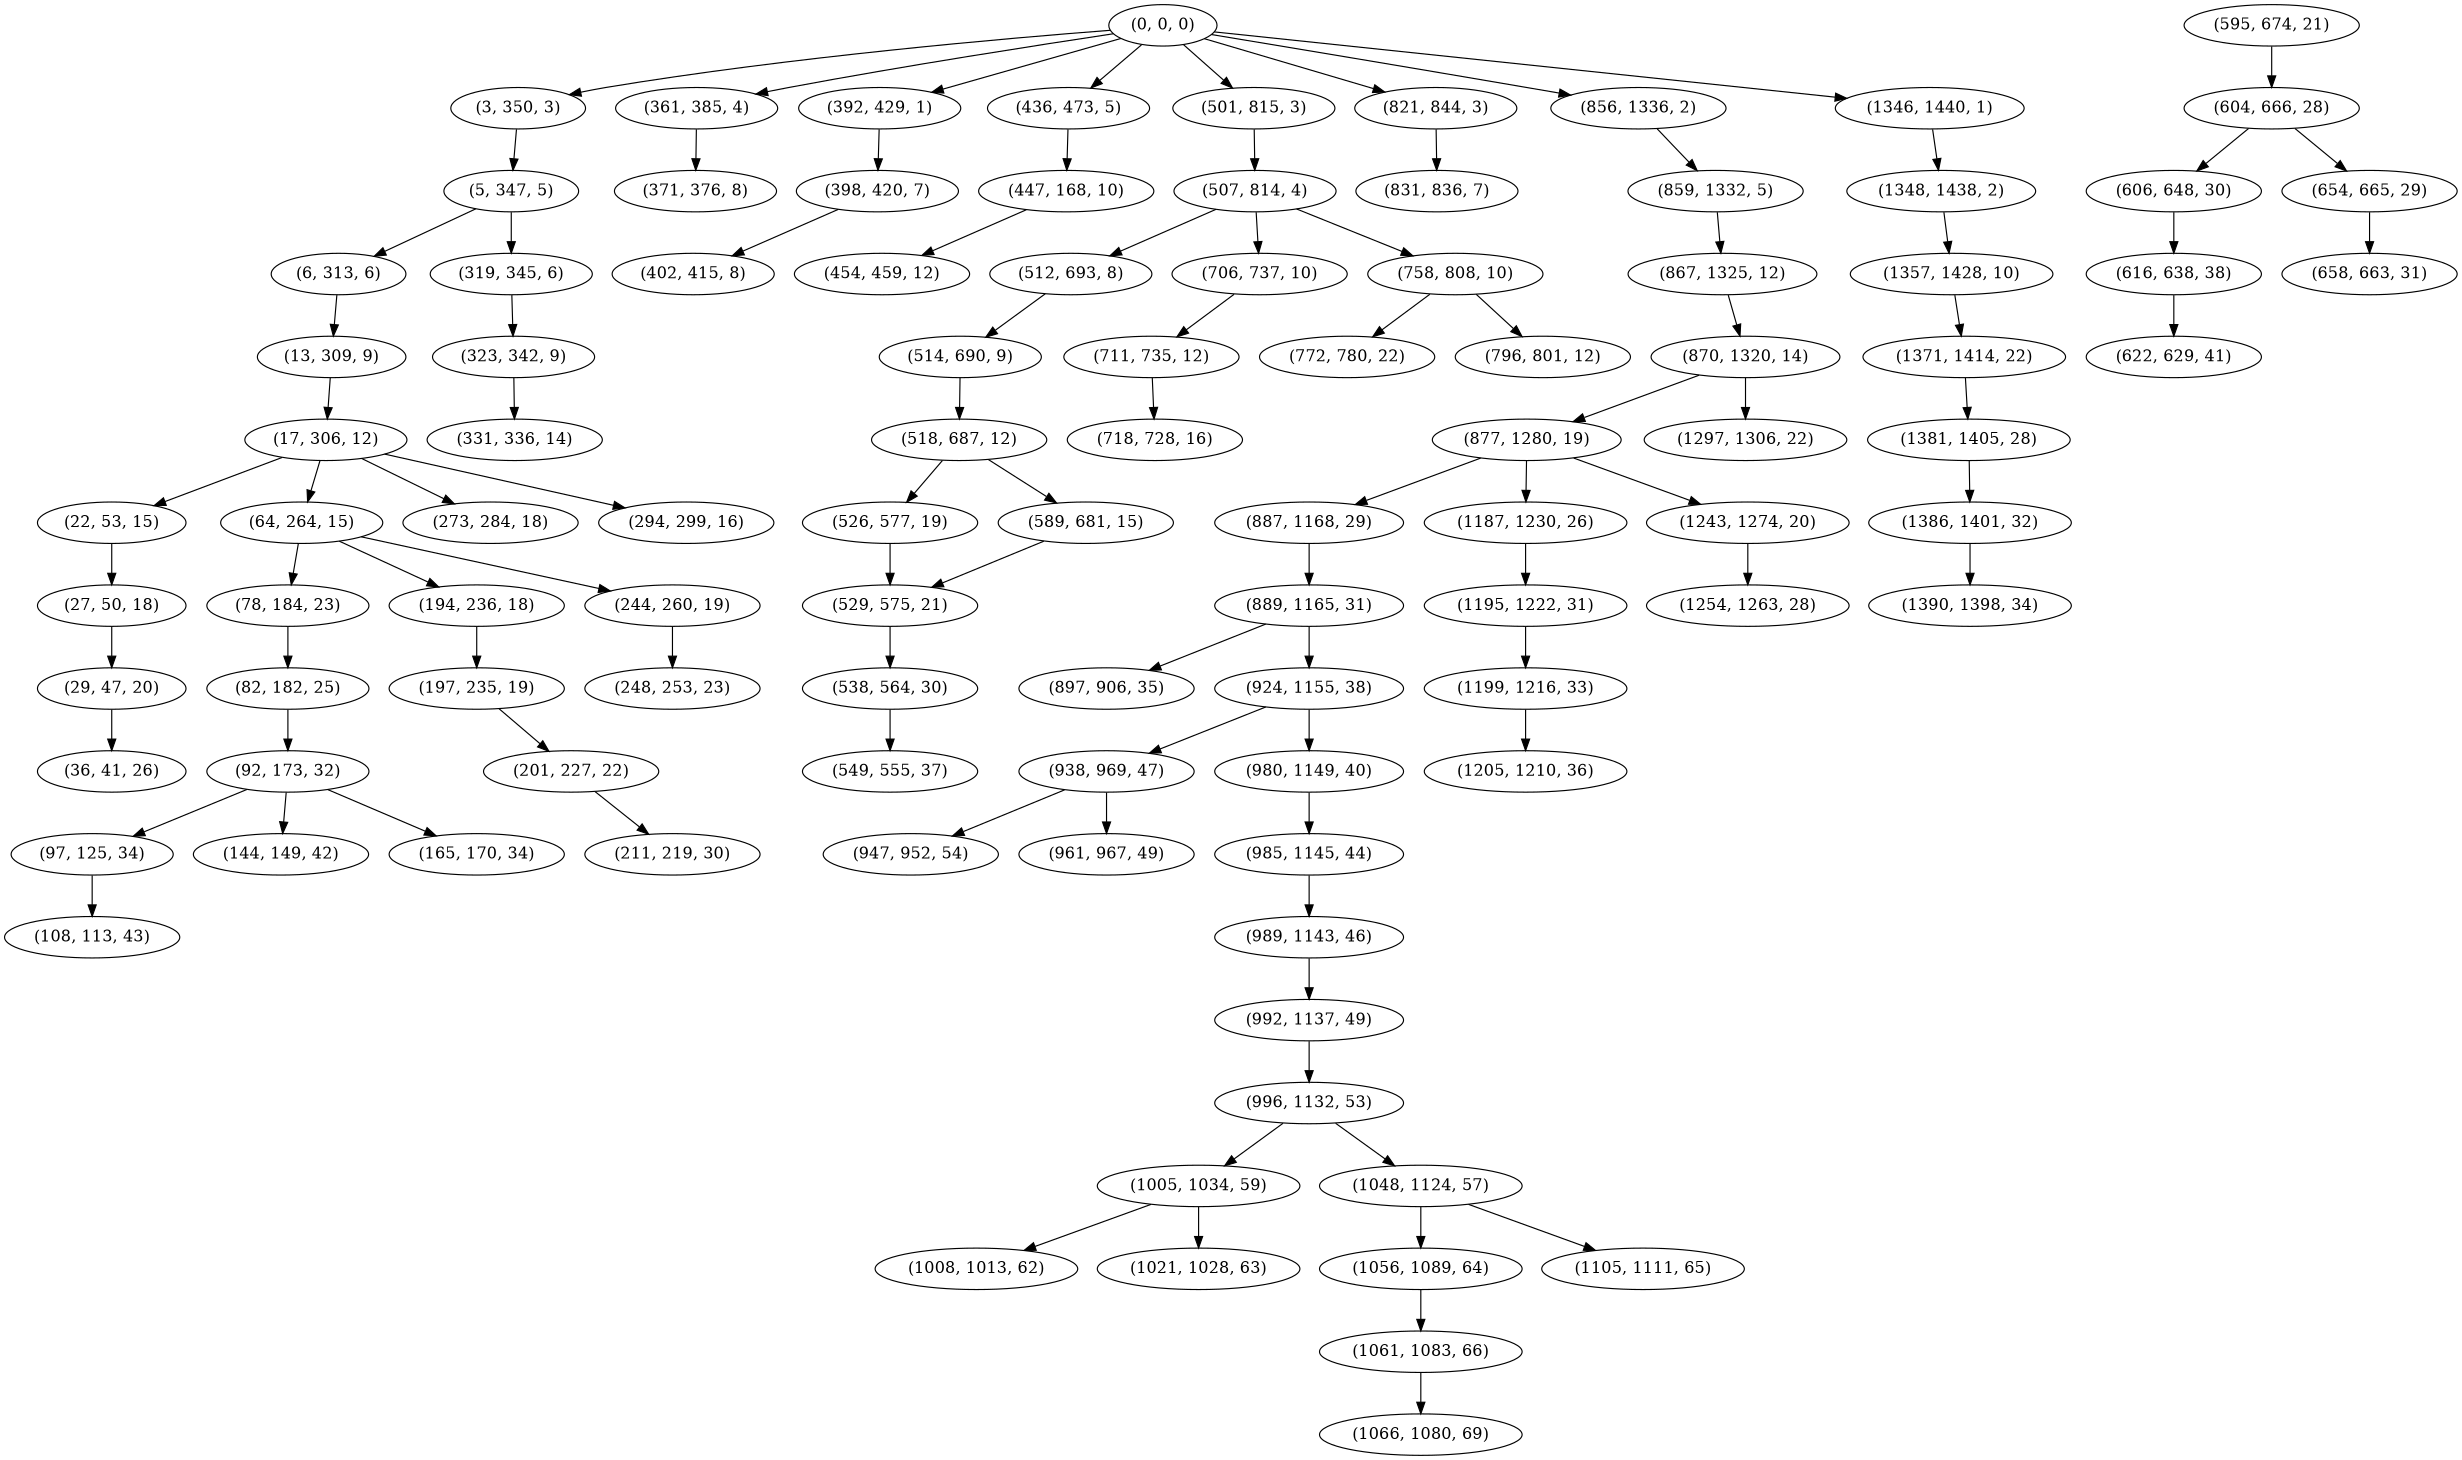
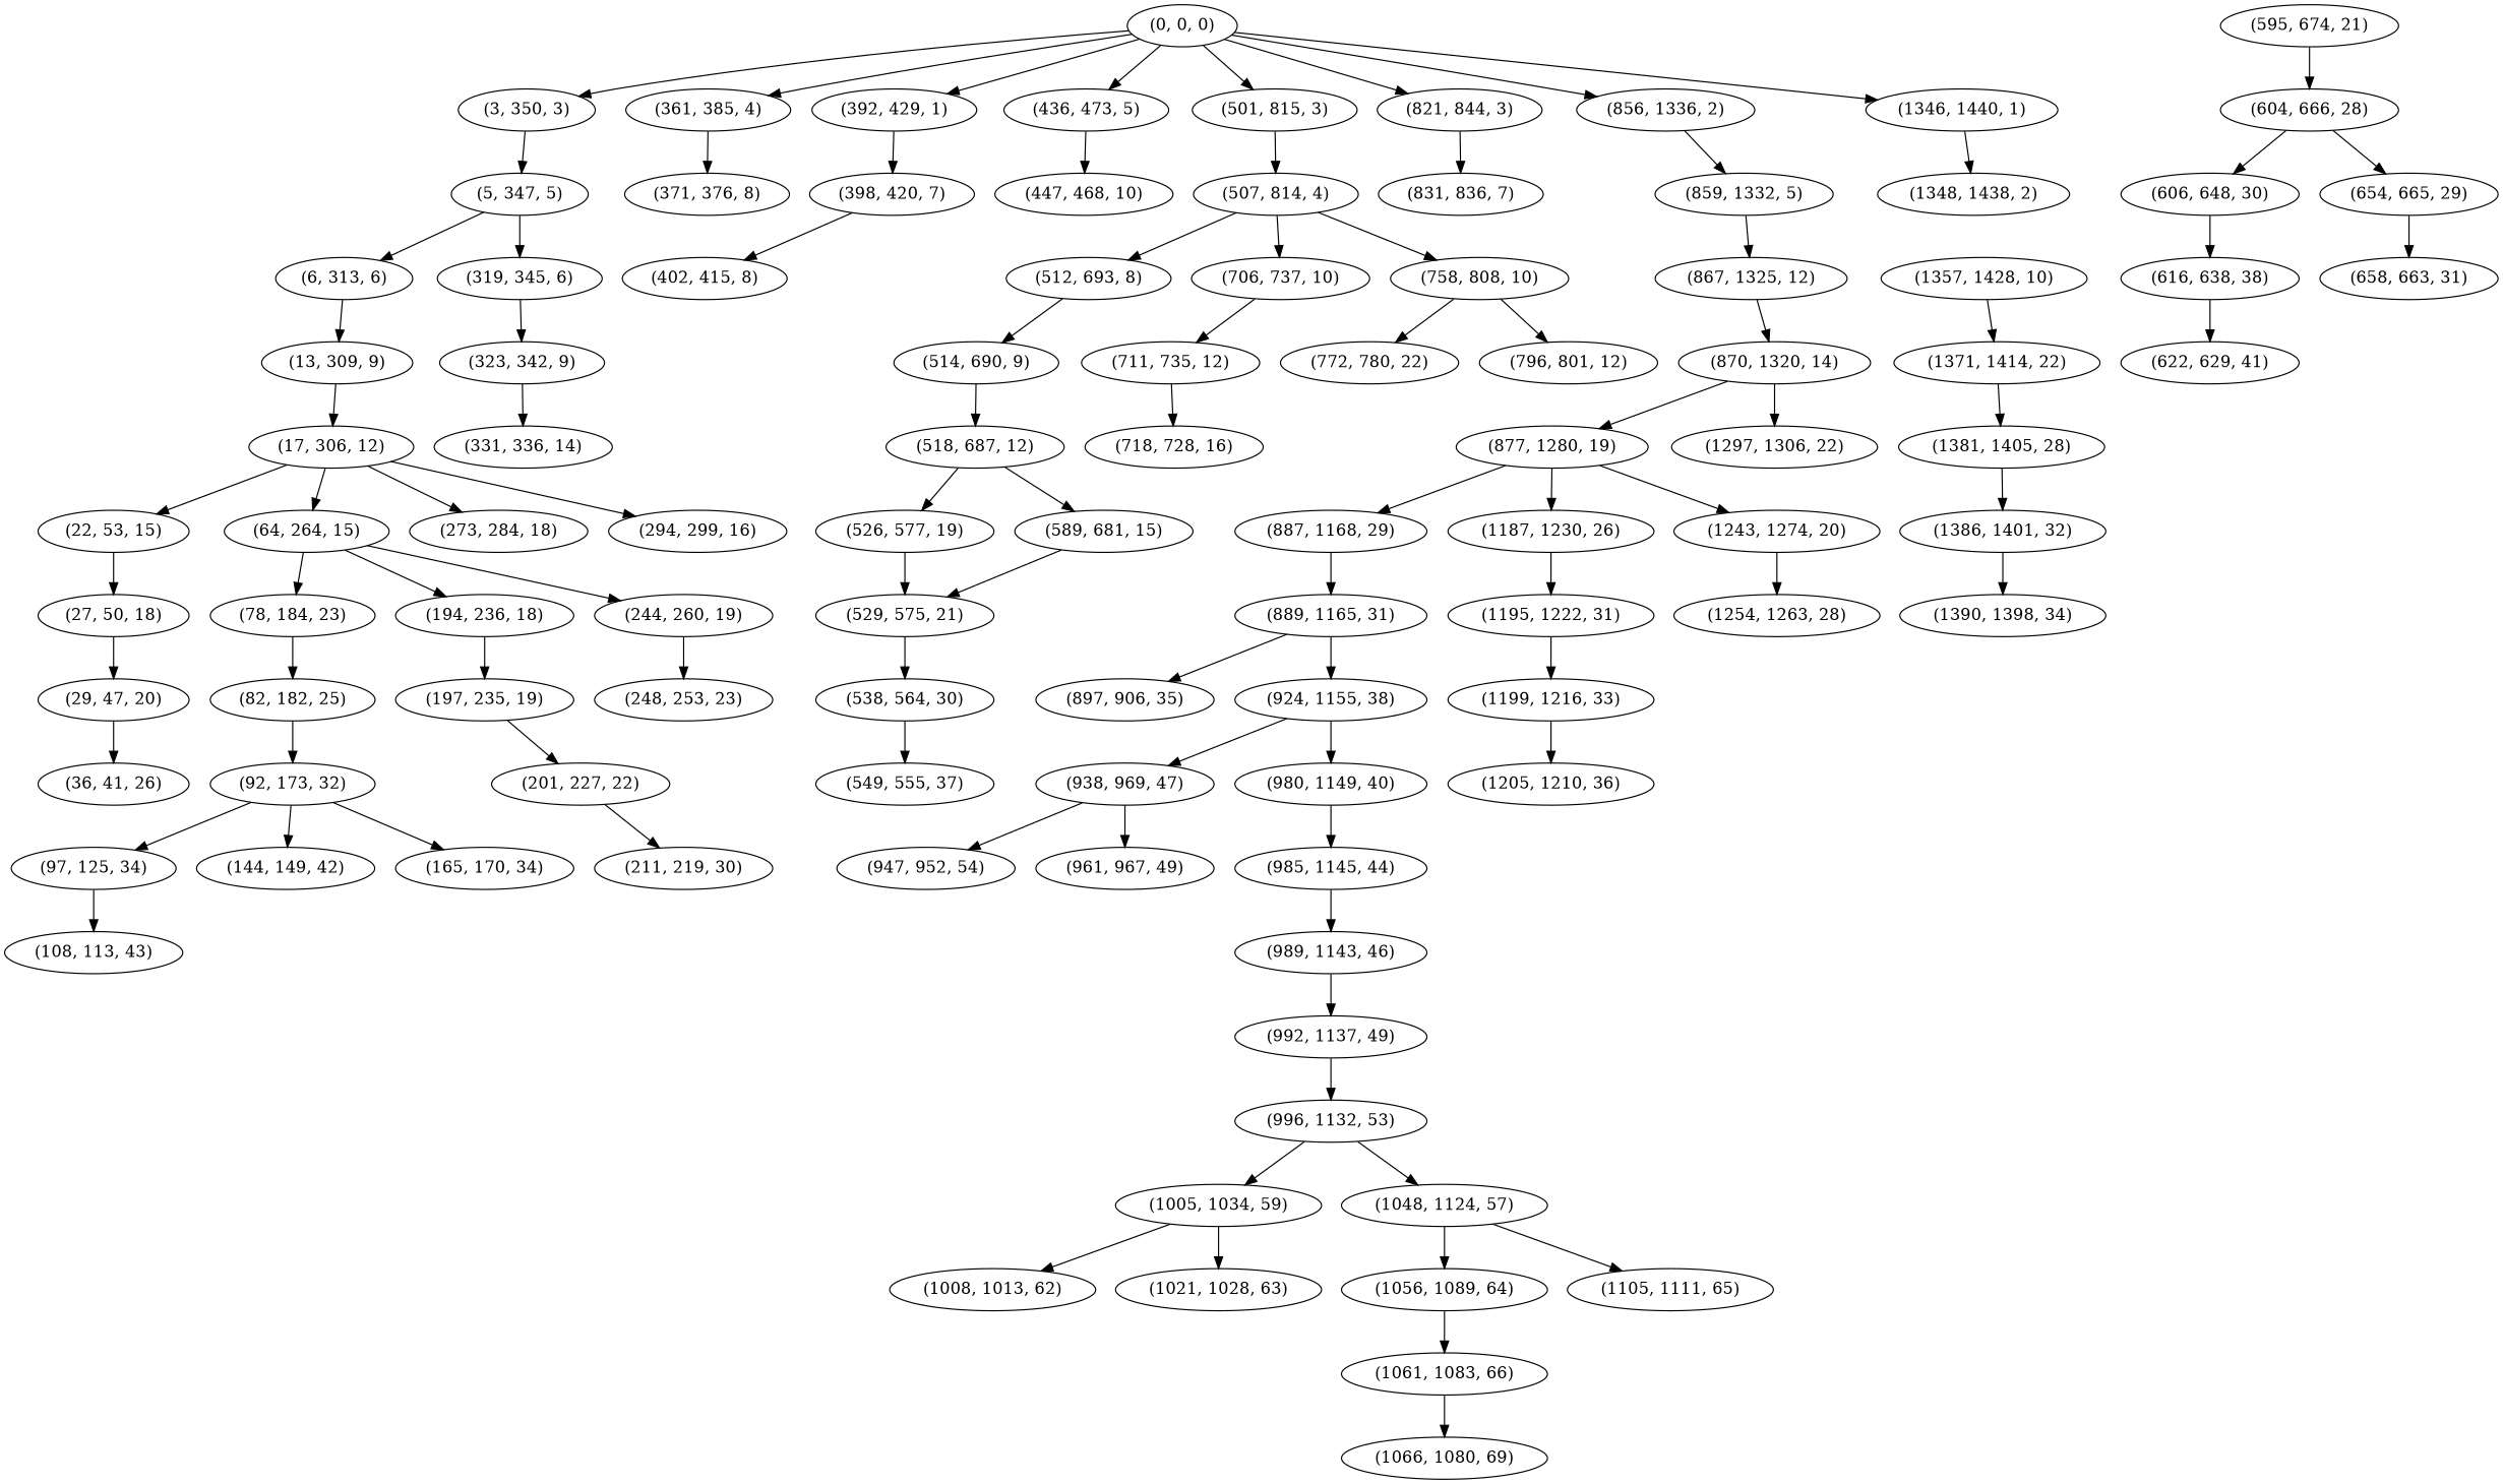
  digraph {
    "(0, 0, 0)"
    "(3, 350, 3)"
    "(361, 385, 4)"
    "(392, 429, 1)"
    "(436, 473, 5)"
    "(501, 815, 3)"
    "(821, 844, 3)"
    "(856, 1336, 2)"
    "(1346, 1440, 1)"
    "(5, 347, 5)"
    "(371, 376, 8)"
    "(398, 420, 7)"
-   "(447, 468, 10)" [label="(447, 168, 10)"]
+   "(447, 468, 10)"
    "(507, 814, 4)"
    "(831, 836, 7)"
    "(859, 1332, 5)"
    "(1348, 1438, 2)"
    "(6, 313, 6)"
    "(319, 345, 6)"
    "(13, 309, 9)"
    "(323, 342, 9)"
    "(17, 306, 12)"
    "(22, 53, 15)"
    "(64, 264, 15)"
    "(273, 284, 18)"
    "(294, 299, 16)"
    "(27, 50, 18)"
    "(78, 184, 23)"
    "(194, 236, 18)"
    "(244, 260, 19)"
    "(29, 47, 20)"
    "(36, 41, 26)"
    "(82, 182, 25)"
    "(197, 235, 19)"
    "(248, 253, 23)"
    "(92, 173, 32)"
    n37 [label="(97, 125, 34)"]
    "(144, 149, 42)"
    "(165, 170, 34)"
    "(108, 113, 43)"
    "(201, 227, 22)"
    "(211, 219, 30)"
    "(331, 336, 14)"
    "(402, 415, 8)"
-   "(454, 459, 12)"
    "(512, 693, 8)"
    "(706, 737, 10)"
    "(758, 808, 10)"
    "(514, 690, 9)"
    "(711, 735, 12)"
    "(772, 780, 22)"
    "(796, 801, 12)"
    "(518, 687, 12)"
    "(526, 577, 19)"
    "(589, 681, 15)"
    "(529, 575, 21)"
    "(538, 564, 30)"
    "(549, 555, 37)"
    "(595, 674, 21)"
    "(604, 666, 28)"
    "(606, 648, 30)"
    "(654, 665, 29)"
    "(616, 638, 38)"
    "(658, 663, 31)"
    "(622, 629, 41)"
    "(718, 728, 16)"
    "(867, 1325, 12)"
    "(870, 1320, 14)"
    "(877, 1280, 19)"
    "(1297, 1306, 22)"
    "(887, 1168, 29)"
    "(1187, 1230, 26)"
    "(1243, 1274, 20)"
    "(889, 1165, 31)"
    "(1195, 1222, 31)"
    "(1254, 1263, 28)"
    "(897, 906, 35)"
    "(924, 1155, 38)"
    "(938, 969, 47)"
    "(980, 1149, 40)"
    "(947, 952, 54)"
    "(961, 967, 49)"
    "(985, 1145, 44)"
    "(989, 1143, 46)"
    "(992, 1137, 49)"
    "(996, 1132, 53)"
    "(1005, 1034, 59)"
    "(1048, 1124, 57)"
    "(1008, 1013, 62)"
    "(1021, 1028, 63)"
    "(1056, 1089, 64)"
    "(1105, 1111, 65)"
    "(1061, 1083, 66)"
    "(1066, 1080, 69)"
    "(1199, 1216, 33)"
    "(1205, 1210, 36)"
    "(1357, 1428, 10)"
    "(1371, 1414, 22)"
    "(1381, 1405, 28)"
    "(1386, 1401, 32)"
    "(1390, 1398, 34)"
    "(0, 0, 0)" -> "(3, 350, 3)"
    "(0, 0, 0)" -> "(361, 385, 4)"
    "(0, 0, 0)" -> "(392, 429, 1)"
    "(0, 0, 0)" -> "(436, 473, 5)"
    "(0, 0, 0)" -> "(501, 815, 3)"
    "(0, 0, 0)" -> "(821, 844, 3)"
    "(0, 0, 0)" -> "(856, 1336, 2)"
    "(0, 0, 0)" -> "(1346, 1440, 1)"
    "(3, 350, 3)" -> "(5, 347, 5)"
    "(361, 385, 4)" -> "(371, 376, 8)"
    "(392, 429, 1)" -> "(398, 420, 7)"
    "(436, 473, 5)" -> "(447, 468, 10)"
    "(501, 815, 3)" -> "(507, 814, 4)"
    "(821, 844, 3)" -> "(831, 836, 7)"
    "(856, 1336, 2)" -> "(859, 1332, 5)"
    "(1346, 1440, 1)" -> "(1348, 1438, 2)"
    "(5, 347, 5)" -> "(6, 313, 6)"
    "(5, 347, 5)" -> "(319, 345, 6)"
    "(398, 420, 7)" -> "(402, 415, 8)"
-   "(447, 468, 10)" -> "(454, 459, 12)"
    "(507, 814, 4)" -> "(512, 693, 8)"
    "(507, 814, 4)" -> "(706, 737, 10)"
    "(507, 814, 4)" -> "(758, 808, 10)"
    "(859, 1332, 5)" -> "(867, 1325, 12)"
-   "(1348, 1438, 2)" -> "(1357, 1428, 10)"
    "(6, 313, 6)" -> "(13, 309, 9)"
    "(319, 345, 6)" -> "(323, 342, 9)"
    "(13, 309, 9)" -> "(17, 306, 12)"
    "(323, 342, 9)" -> "(331, 336, 14)"
    "(17, 306, 12)" -> "(22, 53, 15)"
    "(17, 306, 12)" -> "(64, 264, 15)"
    "(17, 306, 12)" -> "(273, 284, 18)"
    "(17, 306, 12)" -> "(294, 299, 16)"
    "(22, 53, 15)" -> "(27, 50, 18)"
    "(64, 264, 15)" -> "(78, 184, 23)"
    "(64, 264, 15)" -> "(194, 236, 18)"
    "(64, 264, 15)" -> "(244, 260, 19)"
    "(27, 50, 18)" -> "(29, 47, 20)"
    "(78, 184, 23)" -> "(82, 182, 25)"
    "(194, 236, 18)" -> "(197, 235, 19)"
    "(244, 260, 19)" -> "(248, 253, 23)"
    "(29, 47, 20)" -> "(36, 41, 26)"
    "(82, 182, 25)" -> "(92, 173, 32)"
    "(197, 235, 19)" -> "(201, 227, 22)"
    "(92, 173, 32)" -> n37
    "(92, 173, 32)" -> "(144, 149, 42)"
    "(92, 173, 32)" -> "(165, 170, 34)"
    n37 -> "(108, 113, 43)"
    "(201, 227, 22)" -> "(211, 219, 30)"
    "(512, 693, 8)" -> "(514, 690, 9)"
    "(706, 737, 10)" -> "(711, 735, 12)"
    "(758, 808, 10)" -> "(772, 780, 22)"
    "(758, 808, 10)" -> "(796, 801, 12)"
    "(514, 690, 9)" -> "(518, 687, 12)"
    "(711, 735, 12)" -> "(718, 728, 16)"
    "(518, 687, 12)" -> "(526, 577, 19)"
    "(518, 687, 12)" -> "(589, 681, 15)"
    "(526, 577, 19)" -> "(529, 575, 21)"
    "(589, 681, 15)" -> "(529, 575, 21)"
    "(529, 575, 21)" -> "(538, 564, 30)"
    "(538, 564, 30)" -> "(549, 555, 37)"
    "(595, 674, 21)" -> "(604, 666, 28)"
    "(604, 666, 28)" -> "(606, 648, 30)"
    "(604, 666, 28)" -> "(654, 665, 29)"
    "(606, 648, 30)" -> "(616, 638, 38)"
    "(654, 665, 29)" -> "(658, 663, 31)"
    "(616, 638, 38)" -> "(622, 629, 41)"
    "(867, 1325, 12)" -> "(870, 1320, 14)"
    "(870, 1320, 14)" -> "(877, 1280, 19)"
    "(870, 1320, 14)" -> "(1297, 1306, 22)"
    "(877, 1280, 19)" -> "(887, 1168, 29)"
    "(877, 1280, 19)" -> "(1187, 1230, 26)"
    "(877, 1280, 19)" -> "(1243, 1274, 20)"
    "(887, 1168, 29)" -> "(889, 1165, 31)"
    "(1187, 1230, 26)" -> "(1195, 1222, 31)"
    "(1243, 1274, 20)" -> "(1254, 1263, 28)"
    "(889, 1165, 31)" -> "(897, 906, 35)"
    "(889, 1165, 31)" -> "(924, 1155, 38)"
    "(1195, 1222, 31)" -> "(1199, 1216, 33)"
    "(924, 1155, 38)" -> "(938, 969, 47)"
    "(924, 1155, 38)" -> "(980, 1149, 40)"
    "(938, 969, 47)" -> "(947, 952, 54)"
    "(938, 969, 47)" -> "(961, 967, 49)"
    "(980, 1149, 40)" -> "(985, 1145, 44)"
    "(985, 1145, 44)" -> "(989, 1143, 46)"
    "(989, 1143, 46)" -> "(992, 1137, 49)"
    "(992, 1137, 49)" -> "(996, 1132, 53)"
    "(996, 1132, 53)" -> "(1005, 1034, 59)"
    "(996, 1132, 53)" -> "(1048, 1124, 57)"
    "(1005, 1034, 59)" -> "(1008, 1013, 62)"
    "(1005, 1034, 59)" -> "(1021, 1028, 63)"
    "(1048, 1124, 57)" -> "(1056, 1089, 64)"
    "(1048, 1124, 57)" -> "(1105, 1111, 65)"
    "(1056, 1089, 64)" -> "(1061, 1083, 66)"
    "(1061, 1083, 66)" -> "(1066, 1080, 69)"
    "(1199, 1216, 33)" -> "(1205, 1210, 36)"
    "(1357, 1428, 10)" -> "(1371, 1414, 22)"
    "(1371, 1414, 22)" -> "(1381, 1405, 28)"
    "(1381, 1405, 28)" -> "(1386, 1401, 32)"
    "(1386, 1401, 32)" -> "(1390, 1398, 34)"
  }
